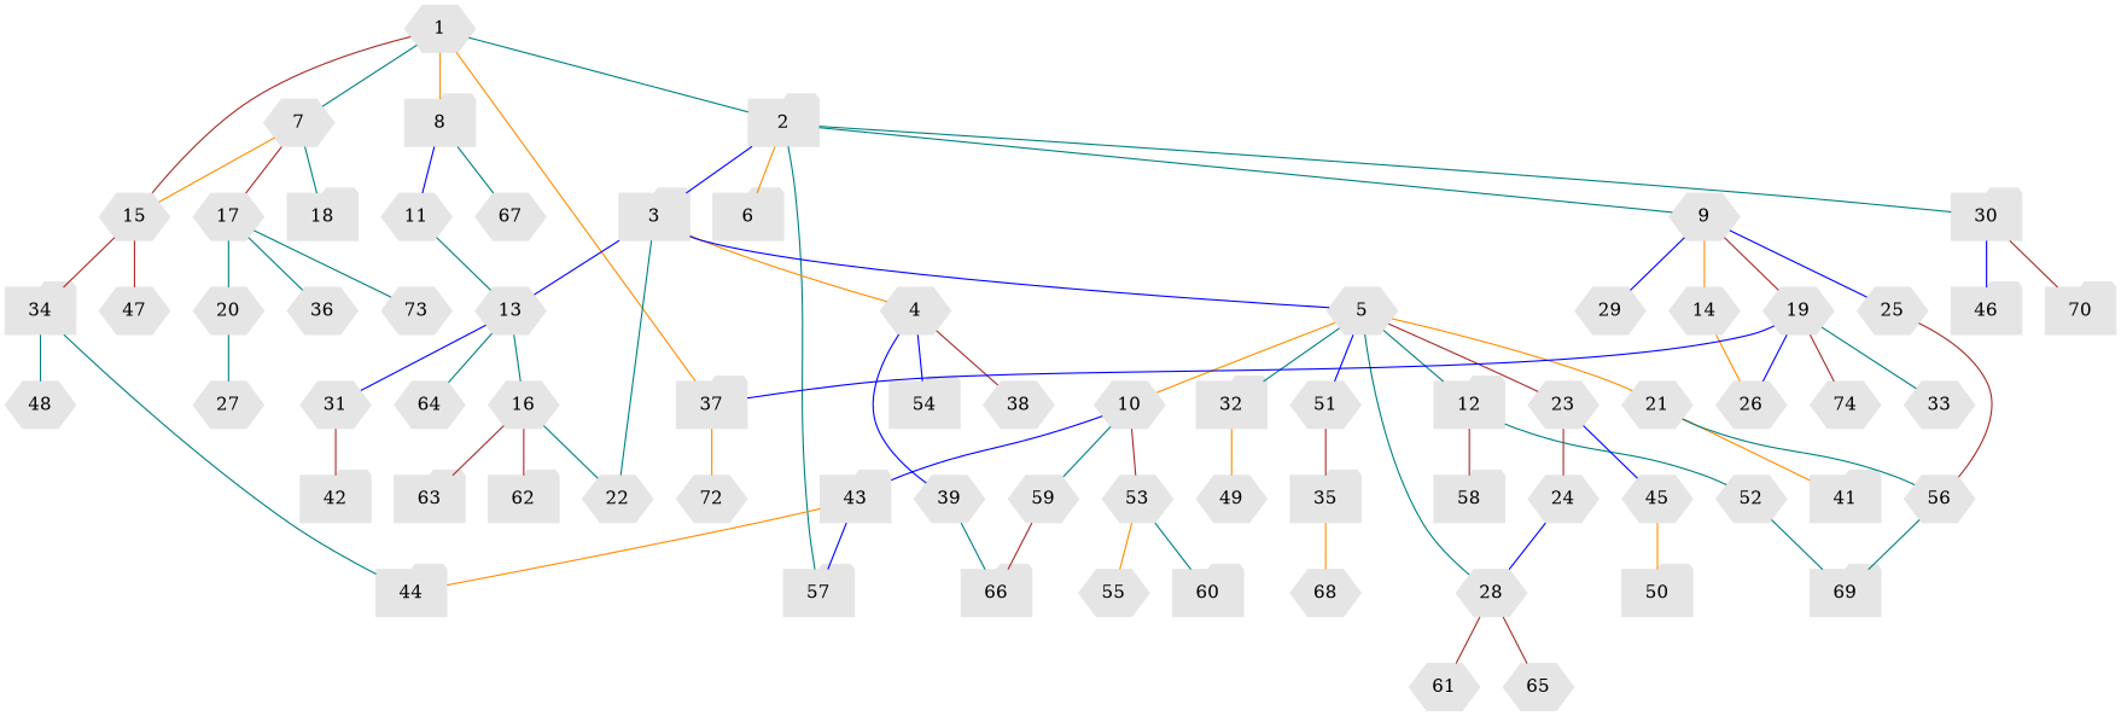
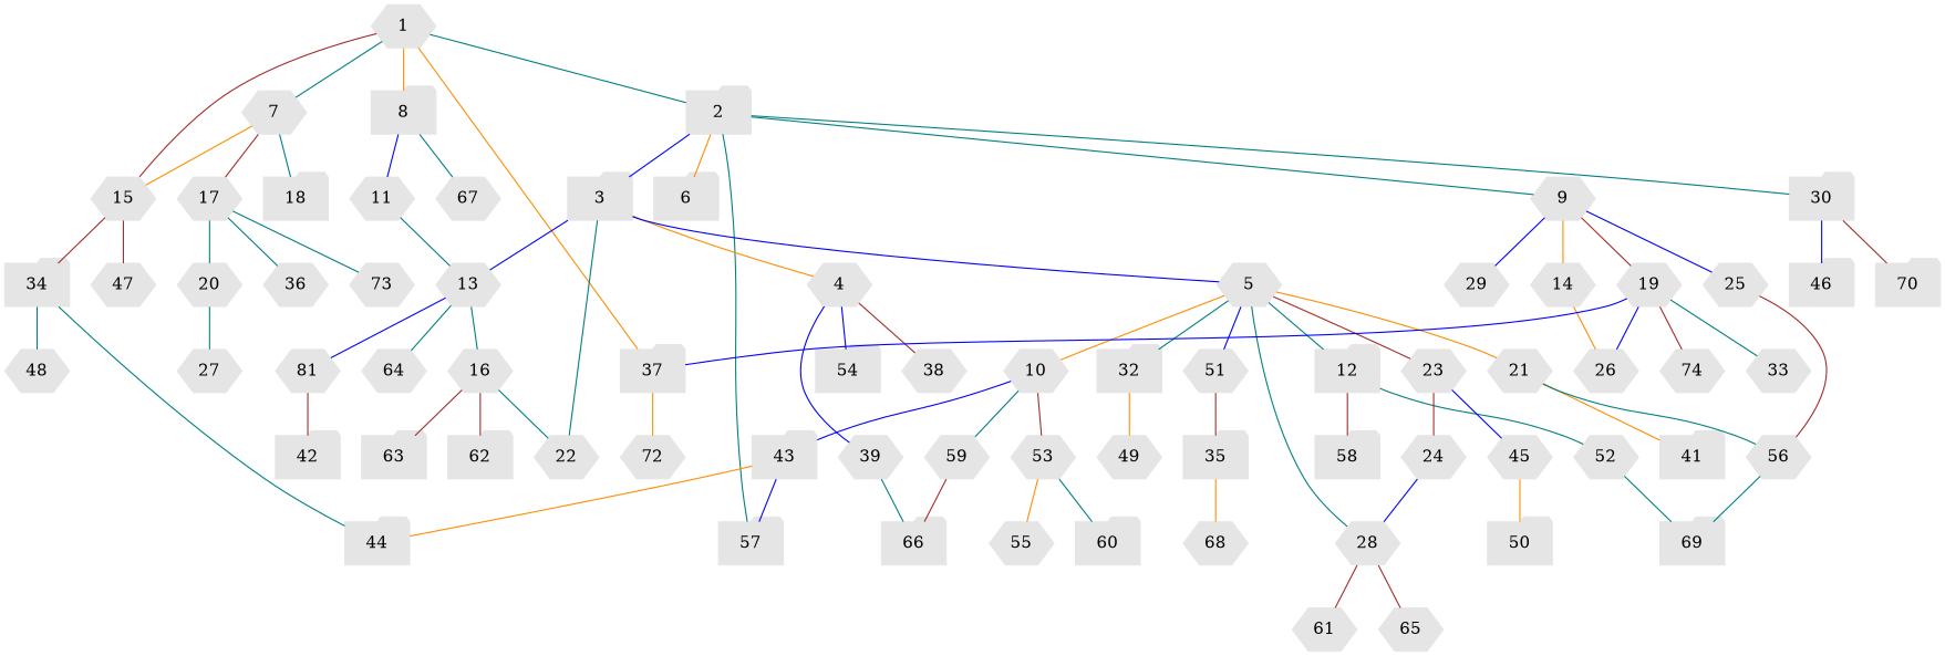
  graph {
    node [color=gray90 shape=hexagon style=filled]
    edge [color=teal]
    2 [shape=folder]
    1
    7
    8 [shape=folder]
    15
    37 [shape=folder]
    3 [shape=folder]
    6 [shape=folder]
    9
    30 [shape=folder]
    57 [shape=folder]
    17
    18 [shape=folder]
    11
    67
    34 [shape=folder]
    47
    72
    4
    5
    13
    22
    14
    19
    25
    29
    46 [shape=folder]
    70 [shape=folder]
    38
    39
    54 [shape=folder]
    10
    12 [shape=folder]
    21
    23
    28
    32 [shape=folder]
    51
    16
-   31
+   31 [label=81]
    64
    66 [shape=folder]
    43 [shape=folder]
    53
    59
    52
    58 [shape=folder]
    41 [shape=folder]
    56
    24
    45
    61
    65
    49
    35 [shape=folder]
    20
    36
    73
    26
    33
    74
    44 [shape=folder]
    55
    60 [shape=folder]
    69 [shape=folder]
    62 [shape=folder]
    63 [shape=folder]
    42 [shape=folder]
    48
    27
    68
    50 [shape=folder]
    2 -- 3 [color=blue]
    2 -- 6 [color=darkorange]
    2 -- 9
    2 -- 30
    2 -- 57
    1 -- 2
    1 -- 7
    1 -- 8 [color=darkorange]
    1 -- 15 [color=brown]
    1 -- 37 [color=darkorange]
    7 -- 15 [color=darkorange]
    7 -- 17 [color=brown]
    7 -- 18
    8 -- 11 [color=blue]
    8 -- 67
    15 -- 34 [color=brown]
    15 -- 47 [color=brown]
    37 -- 72 [color=darkorange]
    3 -- 4 [color=darkorange]
    3 -- 5 [color=blue]
    3 -- 13 [color=blue]
    3 -- 22
    9 -- 14 [color=darkorange]
    9 -- 19 [color=brown]
    9 -- 25 [color=blue]
    9 -- 29 [color=blue]
    30 -- 46 [color=blue]
    30 -- 70 [color=brown]
    17 -- 20
    17 -- 36
    17 -- 73
    11 -- 13
    34 -- 44
    34 -- 48
    4 -- 38 [color=brown]
    4 -- 39 [color=blue]
    4 -- 54 [color=blue]
    5 -- 10 [color=darkorange]
    5 -- 12
    5 -- 21 [color=darkorange]
    5 -- 23 [color=brown]
    5 -- 28
    5 -- 32
    5 -- 51 [color=blue]
    13 -- 16
    13 -- 31 [color=blue]
    13 -- 64
    14 -- 26 [color=darkorange]
    19 -- 37 [color=blue]
    19 -- 26 [color=blue]
    19 -- 33
    19 -- 74 [color=brown]
    25 -- 56 [color=brown]
    39 -- 66
    10 -- 43 [color=blue]
    10 -- 53 [color=brown]
    10 -- 59
    12 -- 52
    12 -- 58 [color=brown]
    21 -- 41 [color=darkorange]
    21 -- 56
    23 -- 24 [color=brown]
    23 -- 45 [color=blue]
    28 -- 61 [color=brown]
    28 -- 65 [color=brown]
    32 -- 49 [color=darkorange]
    51 -- 35 [color=brown]
    16 -- 22
    16 -- 62 [color=brown]
    16 -- 63 [color=brown]
    31 -- 42 [color=brown]
    43 -- 57 [color=blue]
    43 -- 44 [color=darkorange]
    53 -- 55 [color=darkorange]
    53 -- 60
    59 -- 66 [color=brown]
    52 -- 69
    56 -- 69
    24 -- 28 [color=blue]
    45 -- 50 [color=darkorange]
    35 -- 68 [color=darkorange]
    20 -- 27
  }
